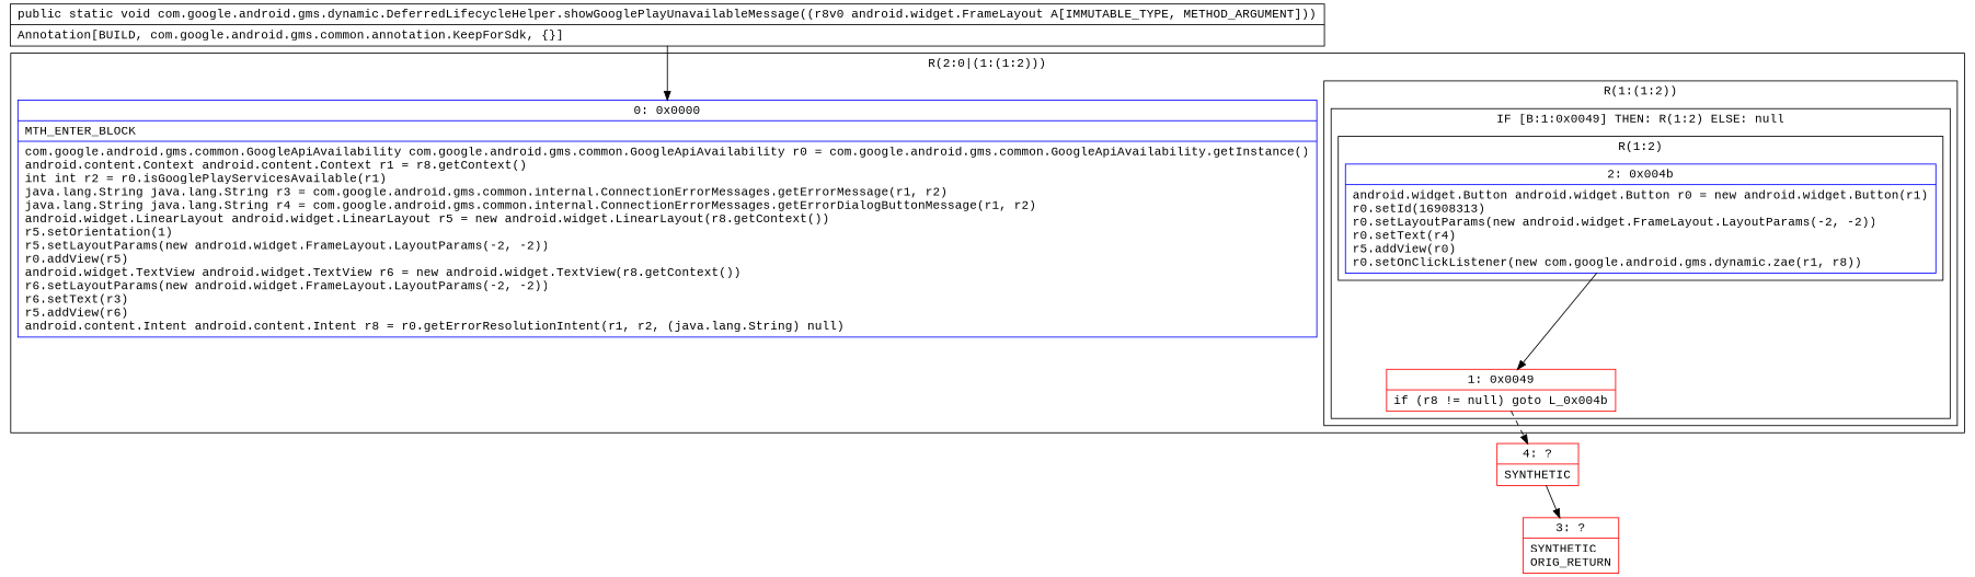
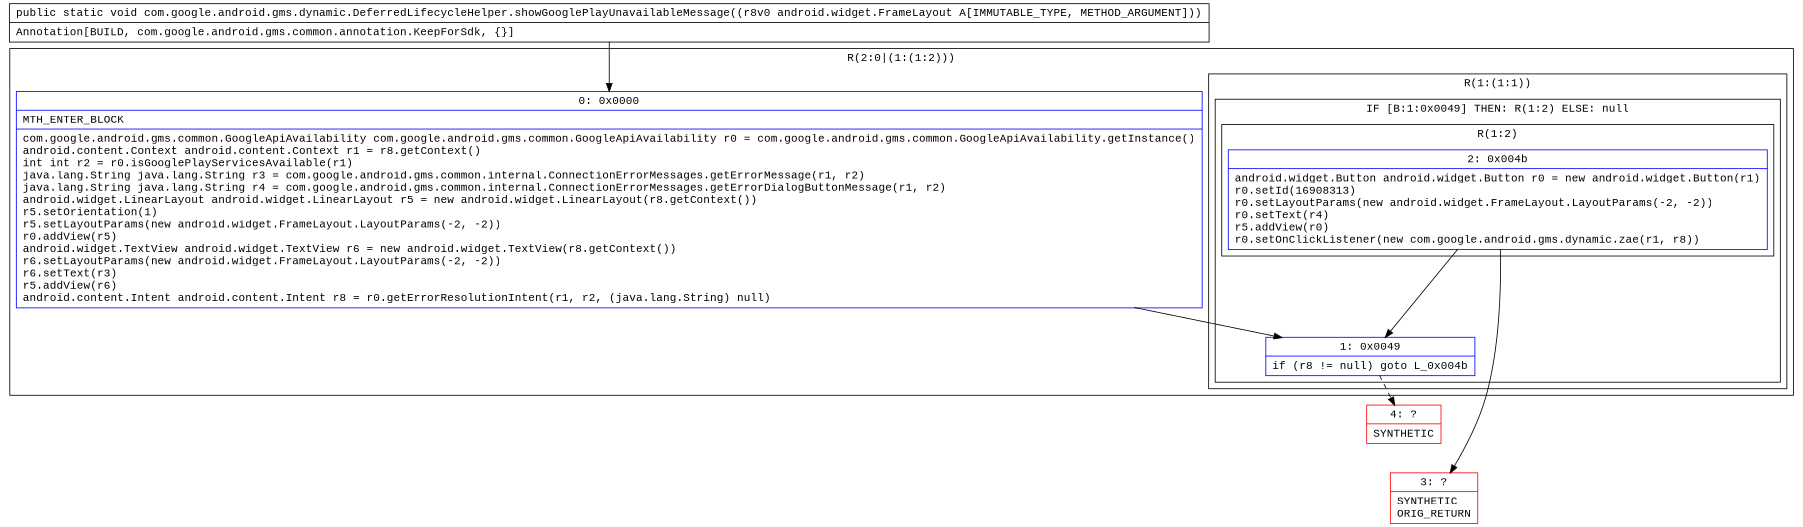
  digraph {
    fontname="Liberation Mono"
    node [color=blue fontname="Liberation Mono" shape=record]
    edge [fontname="Liberation Mono"]
    n1 [label="{2\:\ 0x004b|android.widget.Button android.widget.Button r0 = new android.widget.Button(r1)\lr0.setId(16908313)\lr0.setLayoutParams(new android.widget.FrameLayout.LayoutParams(\-2, \-2))\lr0.setText(r4)\lr5.addView(r0)\lr0.setOnClickListener(new com.google.android.gms.dynamic.zae(r1, r8))\l}"]
-   n2 [color=red label="{1\:\ 0x0049|if (r8 != null) goto L_0x004b\l}"]
+   n2 [label="{1\:\ 0x0049|if (r8 != null) goto L_0x004b\l}"]
    n3 [label="{0\:\ 0x0000|MTH_ENTER_BLOCK\l|com.google.android.gms.common.GoogleApiAvailability com.google.android.gms.common.GoogleApiAvailability r0 = com.google.android.gms.common.GoogleApiAvailability.getInstance()\landroid.content.Context android.content.Context r1 = r8.getContext()\lint int r2 = r0.isGooglePlayServicesAvailable(r1)\ljava.lang.String java.lang.String r3 = com.google.android.gms.common.internal.ConnectionErrorMessages.getErrorMessage(r1, r2)\ljava.lang.String java.lang.String r4 = com.google.android.gms.common.internal.ConnectionErrorMessages.getErrorDialogButtonMessage(r1, r2)\landroid.widget.LinearLayout android.widget.LinearLayout r5 = new android.widget.LinearLayout(r8.getContext())\lr5.setOrientation(1)\lr5.setLayoutParams(new android.widget.FrameLayout.LayoutParams(\-2, \-2))\lr0.addView(r5)\landroid.widget.TextView android.widget.TextView r6 = new android.widget.TextView(r8.getContext())\lr6.setLayoutParams(new android.widget.FrameLayout.LayoutParams(\-2, \-2))\lr6.setText(r3)\lr5.addView(r6)\landroid.content.Intent android.content.Intent r8 = r0.getErrorResolutionIntent(r1, r2, (java.lang.String) null)\l}"]
    n4 [color=red label="{3\:\ ?|SYNTHETIC\lORIG_RETURN\l}"]
    n5 [color=red label="{4\:\ ?|SYNTHETIC\l}"]
    n6 [label="{public static void com.google.android.gms.dynamic.DeferredLifecycleHelper.showGooglePlayUnavailableMessage((r8v0 android.widget.FrameLayout A[IMMUTABLE_TYPE, METHOD_ARGUMENT]))  | Annotation[BUILD, com.google.android.gms.common.annotation.KeepForSdk, \{\}]\l}" color=""]
    subgraph cluster_1 {
      label="R(2:0|(1:(1:2)))"
      n3
      subgraph cluster_2 {
-       label="R(1:(1:2))"
+       label="R(1:(1:1))"
        subgraph cluster_3 {
          label="IF [B:1:0x0049] THEN: R(1:2) ELSE: null"
          n2
          subgraph cluster_4 {
            label="R(1:2)"
            n1
          }
        }
      }
    }
    n1 -> n2
-   n5 -> n4
+   n1 -> n4
    n2 -> n5 [style=dashed]
+   n3 -> n2
    n6 -> n3
  }
